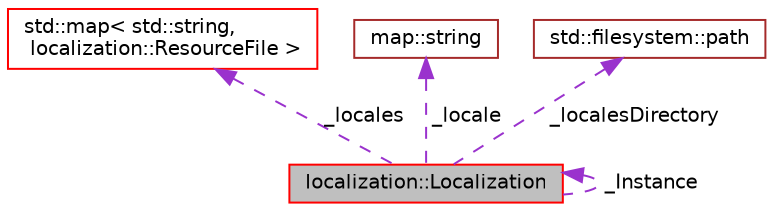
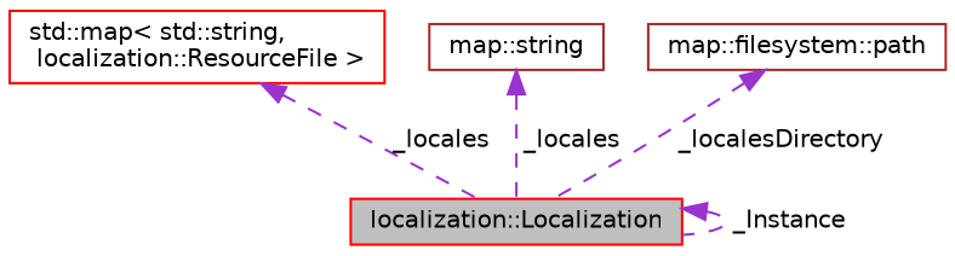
  digraph {
    rankdir=TB
    node [color=red fillcolor=white fontname=Helvetica fontsize=10 shape=record style=filled]
    edge [color=darkorchid3 dir=back fontname=Helvetica fontsize=10 labelfontname=Helvetica labelfontsize=10 style=dashed]
    n1 [fillcolor=grey75 fontcolor=black height=0.2 label="localization::Localization" width=0.4]
    n2 [height=0.2 label="std::map\< std::string,\l localization::ResourceFile \>" width=0.4]
    n3 [color=brown height=0.2 label="map::string" width=0.4]
-   n4 [color=brown height=0.2 label="std::filesystem::path" width=0.4]
+   n4 [color=brown height=0.2 label="map::filesystem::path" width=0.4]
    n1 -> n1 [label=" _Instance"]
    n2 -> n1 [label=" _locales"]
-   n3 -> n1 [label=" _locale"]
+   n3 -> n1 [label=" _locales"]
    n4 -> n1 [label=" _localesDirectory"]
  }
